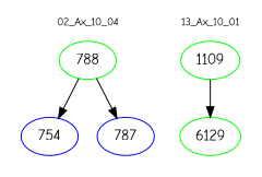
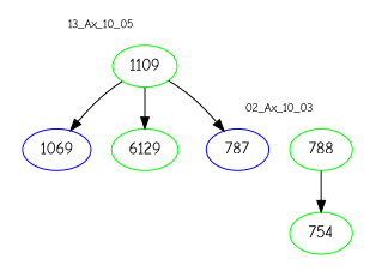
  digraph {
    fontname="Comic Neue"
    node [color=green fontname="Comic Neue"]
    edge [color=black fontname="Comic Neue"]
    n1 [label=788]
-   n2 [color=blue label=754]
+   n2 [label=754]
    n3 [color=blue label=787]
    n4 [label=1109]
+   n5 [color=blue label=1069]
    n6 [label=6129]
    subgraph cluster_1 {
      color=white
      fontsize=10
-     label="02_Ax_10_04"
+     label="02_Ax_10_03"
      n1
      n2
      n3
    }
    subgraph cluster_2 {
      color=white
      fontsize=10
-     label="13_Ax_10_01"
+     label="13_Ax_10_05"
      n4
+     n5
      n6
    }
    n1 -> n2
-   n1 -> n3
+   n4 -> n3
+   n4 -> n5
    n4 -> n6
  }
